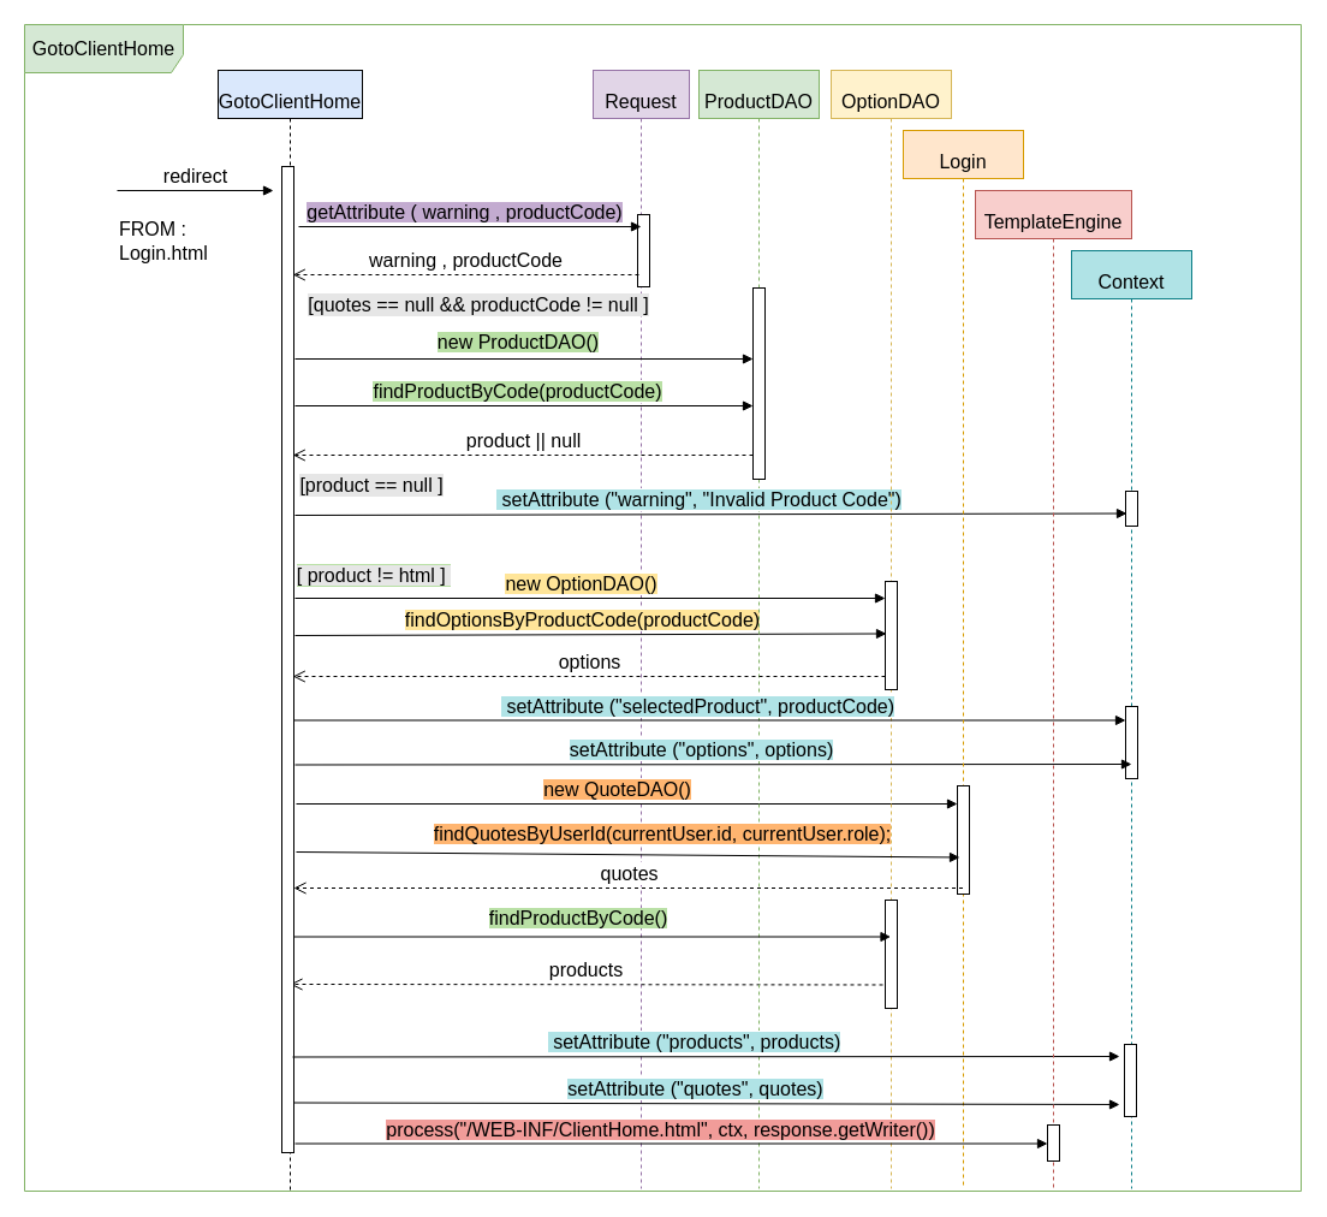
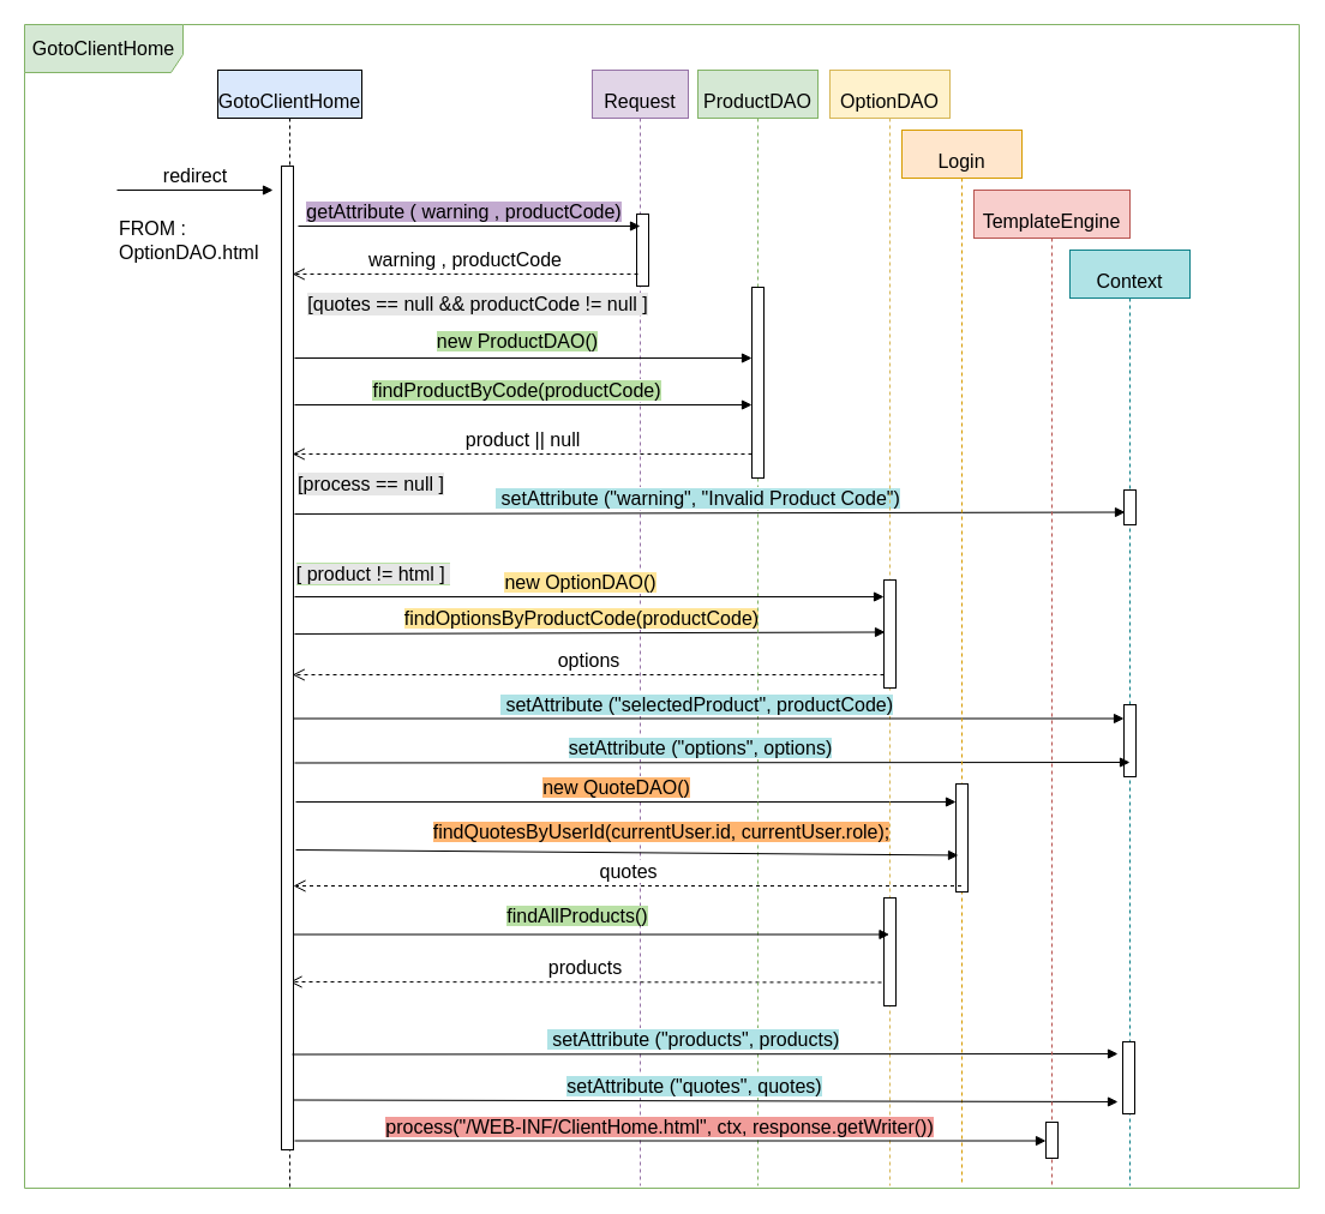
  <mxCell id="0" />
  <mxCell id="1" parent="0" />
  <mxCell id="2" value="&lt;font style=&quot;font-size: 16px;&quot;&gt;GotoClientHome&lt;/font&gt;" style="shape=umlLifeline;perimeter=lifelinePerimeter;whiteSpace=wrap;html=1;container=1;collapsible=0;recursiveResize=0;outlineConnect=0;fontSize=33;align=center;fillColor=#dae8fc;strokeColor=#000000;" parent="1" vertex="1"><mxGeometry x="181" y="58" width="120" height="932" as="geometry" /></mxCell>
  <mxCell id="3" value="GotoClientHome" style="shape=umlFrame;whiteSpace=wrap;html=1;fontSize=16;width=132;height=40;fillColor=#d5e8d4;strokeColor=#82b366;" parent="2" vertex="1"><mxGeometry x="-161" y="-38" width="1062" height="970" as="geometry" /></mxCell>
  <mxCell id="4" value="&lt;span style=&quot;font-size: 16px; background-color: rgb(230, 230, 230);&quot;&gt;[ product != html ]&amp;nbsp;&lt;/span&gt;" style="text;html=1;strokeColor=none;fillColor=none;align=center;verticalAlign=middle;whiteSpace=wrap;rounded=0;labelBackgroundColor=#B9E0A5;" vertex="1" parent="2"><mxGeometry x="60" y="405" width="140" height="30" as="geometry" /></mxCell>
  <mxCell id="5" value="&lt;span style=&quot;font-size: 16px;&quot;&gt;Request&lt;/span&gt;" style="shape=umlLifeline;perimeter=lifelinePerimeter;whiteSpace=wrap;html=1;container=1;collapsible=0;recursiveResize=0;outlineConnect=0;fontSize=33;align=center;fillColor=#e1d5e7;strokeColor=#9673a6;" parent="1" vertex="1"><mxGeometry x="493" y="58" width="80" height="930" as="geometry" /></mxCell>
  <mxCell id="6" value="" style="html=1;points=[];perimeter=orthogonalPerimeter;fontSize=16;" parent="5" vertex="1"><mxGeometry x="37" y="120" width="10" height="60" as="geometry" /></mxCell>
  <mxCell id="7" value="&lt;span style=&quot;background-color: rgb(255, 229, 153);&quot;&gt;findOptionsByProductCode(productCode)&lt;/span&gt;" style="html=1;verticalAlign=bottom;endArrow=block;rounded=0;fontSize=16;entryX=0.1;entryY=0.572;entryDx=0;entryDy=0;entryPerimeter=0;" parent="5" edge="1"><mxGeometry x="-0.029" width="80" relative="1" as="geometry"><mxPoint x="-248" y="470" as="sourcePoint" /><mxPoint x="244" y="468.48" as="targetPoint" /><mxPoint as="offset" /></mxGeometry></mxCell>
  <mxCell id="8" value="&lt;span style=&quot;background-color: rgb(255, 181, 112);&quot;&gt;&lt;span style=&quot;color: rgba(0, 0, 0, 0); font-family: monospace; font-size: 0px; text-align: start;&quot;&gt;%3CmxGraphModel%3E%3Croot%3E%3CmxCell%20id%3D%220%22%2F%3E%3CmxCell%20id%3D%221%22%20parent%3D%220%22%2F%3E%3CmxCell%20id%3D%222%22%20value%3D%22%5B%20product%20!%3D%20null%20%5D%20new%20OptionDAO()%22%20style%3D%22html%3D1%3BverticalAlign%3Dbottom%3BendArrow%3Dblock%3Brounded%3D0%3BfontSize%3D16%3B%22%20edge%3D%221%22%20parent%3D%221%22%3E%3CmxGeometry%20x%3D%22-0.029%22%20width%3D%2280%22%20relative%3D%221%22%20as%3D%22geometry%22%3E%3CmxPoint%20x%3D%22-56%22%20y%3D%2293%22%20as%3D%22sourcePoint%22%2F%3E%3CmxPoint%20x%3D%22435%22%20y%3D%2293%22%20as%3D%22targetPoint%22%2F%3E%3CmxPoint%20as%3D%22offset%22%2F%3E%3C%2FmxGeometry%3E%3C%2FmxCell%3E%3C%2Froot%3E%3C%2FmxGraphModel%3E&lt;/span&gt;new QuoteDAO()&lt;/span&gt;" style="html=1;verticalAlign=bottom;endArrow=block;rounded=0;fontSize=16;" parent="5" target="35" edge="1"><mxGeometry x="-0.029" width="80" relative="1" as="geometry"><mxPoint x="-247" y="610" as="sourcePoint" /><mxPoint x="244" y="610" as="targetPoint" /><mxPoint as="offset" /></mxGeometry></mxCell>
  <mxCell id="9" value="products" style="html=1;verticalAlign=bottom;endArrow=open;dashed=1;endSize=8;rounded=0;fontSize=16;exitX=-0.2;exitY=0.783;exitDx=0;exitDy=0;exitPerimeter=0;" parent="5" source="29" edge="1"><mxGeometry relative="1" as="geometry"><mxPoint x="314.5" y="760.0" as="sourcePoint" /><mxPoint x="-252.0" y="760.0" as="targetPoint" /></mxGeometry></mxCell>
  <mxCell id="10" value="" style="html=1;points=[];perimeter=orthogonalPerimeter;fontSize=16;" parent="1" vertex="1"><mxGeometry x="234" y="138" width="10" height="820" as="geometry" /></mxCell>
  <mxCell id="11" value="redirect" style="html=1;verticalAlign=bottom;endArrow=block;rounded=0;fontSize=16;" parent="1" edge="1"><mxGeometry width="80" relative="1" as="geometry"><mxPoint x="97" y="158" as="sourcePoint" /><mxPoint x="227" y="158" as="targetPoint" /></mxGeometry></mxCell>
- <mxCell id="12" value="FROM :&lt;br&gt;Login.html" style="text;html=1;strokeColor=none;fillColor=none;align=left;verticalAlign=middle;whiteSpace=wrap;rounded=0;fontSize=16;" parent="1" vertex="1"><mxGeometry x="97" y="175" width="102" height="50" as="geometry" /></mxCell>
+ <mxCell id="12" value="FROM :&lt;br&gt;OptionDAO.html" style="text;html=1;strokeColor=none;fillColor=none;align=left;verticalAlign=middle;whiteSpace=wrap;rounded=0;fontSize=16;" parent="1" vertex="1"><mxGeometry x="97" y="175" width="102" height="50" as="geometry" /></mxCell>
  <mxCell id="13" value="&lt;span style=&quot;background-color: rgb(195, 171, 208);&quot;&gt;getAttribute ( warning , productCode)&lt;/span&gt;" style="html=1;verticalAlign=bottom;endArrow=block;rounded=0;fontSize=16;" parent="1" edge="1"><mxGeometry x="-0.029" width="80" relative="1" as="geometry"><mxPoint x="248" y="188" as="sourcePoint" /><mxPoint x="533" y="188" as="targetPoint" /><mxPoint as="offset" /></mxGeometry></mxCell>
  <mxCell id="14" value="warning , productCode" style="html=1;verticalAlign=bottom;endArrow=open;dashed=1;endSize=8;rounded=0;fontSize=16;" parent="1" edge="1"><mxGeometry relative="1" as="geometry"><mxPoint x="531" y="228" as="sourcePoint" /><mxPoint x="243.25" y="228" as="targetPoint" /></mxGeometry></mxCell>
  <mxCell id="15" value="&lt;span style=&quot;font-size: 16px;&quot;&gt;ProductDAO&lt;/span&gt;" style="shape=umlLifeline;perimeter=lifelinePerimeter;whiteSpace=wrap;html=1;container=1;collapsible=0;recursiveResize=0;outlineConnect=0;fontSize=33;align=center;fillColor=#d5e8d4;strokeColor=#82b366;" parent="1" vertex="1"><mxGeometry x="581" y="58" width="100" height="930" as="geometry" /></mxCell>
  <mxCell id="16" value="" style="html=1;points=[];perimeter=orthogonalPerimeter;fontSize=16;" parent="15" vertex="1"><mxGeometry x="45" y="181" width="10" height="159" as="geometry" /></mxCell>
  <mxCell id="17" value="&lt;span style=&quot;background-color: rgb(255, 181, 112);&quot;&gt;findQuotesByUserId(currentUser.id, currentUser.role);&lt;/span&gt;" style="text;html=1;strokeColor=none;fillColor=none;align=center;verticalAlign=middle;whiteSpace=wrap;rounded=0;fontSize=16;" parent="15" vertex="1"><mxGeometry x="-320" y="620" width="580" height="30" as="geometry" /></mxCell>
  <mxCell id="18" value="" style="html=1;verticalAlign=bottom;endArrow=block;rounded=0;fontSize=16;" parent="1" edge="1"><mxGeometry x="-0.029" width="80" relative="1" as="geometry"><mxPoint x="245" y="298" as="sourcePoint" /><mxPoint x="626" y="298" as="targetPoint" /><mxPoint as="offset" /></mxGeometry></mxCell>
  <mxCell id="19" value="&lt;span style=&quot;background-color: rgb(185, 224, 165);&quot;&gt;new ProductDAO()&lt;/span&gt;" style="text;html=1;strokeColor=none;fillColor=none;align=center;verticalAlign=middle;whiteSpace=wrap;rounded=0;fontSize=16;" parent="1" vertex="1"><mxGeometry x="351" y="269" width="160" height="30" as="geometry" /></mxCell>
  <mxCell id="20" value="&lt;span style=&quot;background-color: rgb(185, 224, 165);&quot;&gt;findProductByCode(productCode)&lt;/span&gt;" style="html=1;verticalAlign=bottom;endArrow=block;rounded=0;fontSize=16;" parent="1" edge="1"><mxGeometry x="-0.029" width="80" relative="1" as="geometry"><mxPoint x="245" y="337" as="sourcePoint" /><mxPoint x="626" y="337" as="targetPoint" /><mxPoint as="offset" /></mxGeometry></mxCell>
  <mxCell id="21" value="product || null" style="html=1;verticalAlign=bottom;endArrow=open;dashed=1;endSize=8;rounded=0;fontSize=16;" parent="1" source="16" edge="1"><mxGeometry relative="1" as="geometry"><mxPoint x="531" y="378" as="sourcePoint" /><mxPoint x="243.25" y="378" as="targetPoint" /></mxGeometry></mxCell>
  <mxCell id="22" value="&lt;span style=&quot;font-size: 16px;&quot;&gt;Context&lt;/span&gt;" style="shape=umlLifeline;perimeter=lifelinePerimeter;whiteSpace=wrap;html=1;container=1;collapsible=0;recursiveResize=0;outlineConnect=0;fontSize=33;align=center;fillColor=#b0e3e6;strokeColor=#0e8088;" parent="1" vertex="1"><mxGeometry x="891" y="208" width="100" height="780" as="geometry" /></mxCell>
  <mxCell id="23" value="" style="html=1;points=[];perimeter=orthogonalPerimeter;fontSize=16;" parent="22" vertex="1"><mxGeometry x="45" y="379" width="10" height="60" as="geometry" /></mxCell>
  <mxCell id="24" value="" style="html=1;points=[];perimeter=orthogonalPerimeter;fontSize=16;" parent="22" vertex="1"><mxGeometry x="45" y="200" width="10" height="29" as="geometry" /></mxCell>
  <mxCell id="25" value="" style="html=1;points=[];perimeter=orthogonalPerimeter;fontSize=16;" vertex="1" parent="22"><mxGeometry x="44" y="660" width="10" height="60" as="geometry" /></mxCell>
  <mxCell id="26" value="&lt;span style=&quot;background-color: rgb(176, 227, 230);&quot;&gt;&amp;nbsp;setAttribute (&quot;warning&quot;, &quot;Invalid Product Code&quot;)&lt;/span&gt;" style="html=1;verticalAlign=bottom;endArrow=block;rounded=0;fontSize=16;entryX=0.1;entryY=0.5;entryDx=0;entryDy=0;entryPerimeter=0;" parent="1" edge="1"><mxGeometry x="-0.029" width="80" relative="1" as="geometry"><mxPoint x="245" y="428" as="sourcePoint" /><mxPoint x="937" y="426.5" as="targetPoint" /><mxPoint as="offset" /></mxGeometry></mxCell>
  <mxCell id="27" value="&lt;span style=&quot;font-size: 16px;&quot;&gt;OptionDAO&lt;/span&gt;" style="shape=umlLifeline;perimeter=lifelinePerimeter;whiteSpace=wrap;html=1;container=1;collapsible=0;recursiveResize=0;outlineConnect=0;fontSize=33;align=center;fillColor=#fff2cc;strokeColor=#d6b656;" parent="1" vertex="1"><mxGeometry x="691" y="58" width="100" height="930" as="geometry" /></mxCell>
  <mxCell id="28" value="" style="html=1;points=[];perimeter=orthogonalPerimeter;fontSize=16;" parent="27" vertex="1"><mxGeometry x="45" y="425" width="10" height="90" as="geometry" /></mxCell>
  <mxCell id="29" value="" style="html=1;points=[];perimeter=orthogonalPerimeter;fontSize=16;" parent="27" vertex="1"><mxGeometry x="45" y="690" width="10" height="90" as="geometry" /></mxCell>
  <mxCell id="30" value="&lt;span style=&quot;background-color: rgb(255, 229, 153);&quot;&gt;new OptionDAO()&lt;/span&gt;" style="html=1;verticalAlign=bottom;endArrow=block;rounded=0;fontSize=16;" parent="1" edge="1"><mxGeometry x="-0.029" width="80" relative="1" as="geometry"><mxPoint x="245" y="497" as="sourcePoint" /><mxPoint x="736" y="497" as="targetPoint" /><mxPoint as="offset" /></mxGeometry></mxCell>
  <mxCell id="31" value="options" style="html=1;verticalAlign=bottom;endArrow=open;dashed=1;endSize=8;rounded=0;fontSize=16;" parent="1" edge="1"><mxGeometry relative="1" as="geometry"><mxPoint x="736" y="562" as="sourcePoint" /><mxPoint x="243.25" y="562" as="targetPoint" /></mxGeometry></mxCell>
  <mxCell id="32" value="&lt;span style=&quot;background-color: rgb(176, 227, 230);&quot;&gt;&amp;nbsp;setAttribute (&quot;selectedProduct&quot;, productCode)&lt;/span&gt;" style="html=1;verticalAlign=bottom;endArrow=block;rounded=0;fontSize=16;" parent="1" target="23" edge="1"><mxGeometry x="-0.029" width="80" relative="1" as="geometry"><mxPoint x="244" y="598.5" as="sourcePoint" /><mxPoint x="916" y="598" as="targetPoint" /><mxPoint as="offset" /></mxGeometry></mxCell>
  <mxCell id="33" value="&lt;span style=&quot;background-color: rgb(176, 227, 230);&quot;&gt;setAttribute (&quot;options&quot;, options)&lt;/span&gt;" style="html=1;verticalAlign=bottom;endArrow=block;rounded=0;fontSize=16;" parent="1" edge="1"><mxGeometry x="-0.029" width="80" relative="1" as="geometry"><mxPoint x="245" y="635.5" as="sourcePoint" /><mxPoint x="941" y="635" as="targetPoint" /><mxPoint as="offset" /></mxGeometry></mxCell>
  <mxCell id="34" value="&lt;span style=&quot;font-size: 16px;&quot;&gt;Login&lt;/span&gt;" style="shape=umlLifeline;perimeter=lifelinePerimeter;whiteSpace=wrap;html=1;container=1;collapsible=0;recursiveResize=0;outlineConnect=0;fontSize=33;align=center;fillColor=#ffe6cc;strokeColor=#d79b00;" parent="1" vertex="1"><mxGeometry x="751" y="108" width="100" height="880" as="geometry" /></mxCell>
  <mxCell id="35" value="" style="html=1;points=[];perimeter=orthogonalPerimeter;fontSize=16;" parent="34" vertex="1"><mxGeometry x="45" y="545" width="10" height="90" as="geometry" /></mxCell>
  <mxCell id="36" value="&lt;div style=&quot;text-align: start;&quot;&gt;&lt;font face=&quot;monospace&quot; color=&quot;rgba(0, 0, 0, 0)&quot;&gt;&lt;span style=&quot;font-size: 0px;&quot;&gt;fin&lt;/span&gt;&lt;/font&gt;&lt;/div&gt;" style="html=1;verticalAlign=bottom;endArrow=block;rounded=0;fontSize=16;entryX=0.2;entryY=0.661;entryDx=0;entryDy=0;entryPerimeter=0;" parent="1" target="35" edge="1"><mxGeometry x="-0.029" width="80" relative="1" as="geometry"><mxPoint x="246" y="708" as="sourcePoint" /><mxPoint x="816" y="708" as="targetPoint" /><mxPoint as="offset" /></mxGeometry></mxCell>
  <mxCell id="37" value="quotes" style="html=1;verticalAlign=bottom;endArrow=open;dashed=1;endSize=8;rounded=0;fontSize=16;" parent="1" source="34" edge="1"><mxGeometry relative="1" as="geometry"><mxPoint x="731.75" y="738" as="sourcePoint" /><mxPoint x="244" y="738" as="targetPoint" /></mxGeometry></mxCell>
  <mxCell id="38" value="&lt;div style=&quot;text-align: start;&quot;&gt;&lt;font face=&quot;monospace&quot; color=&quot;rgba(0, 0, 0, 0)&quot;&gt;&lt;span style=&quot;font-size: 0px;&quot;&gt;fin&lt;/span&gt;&lt;/font&gt;&lt;/div&gt;" style="html=1;verticalAlign=bottom;endArrow=block;rounded=0;fontSize=16;" parent="1" target="27" edge="1"><mxGeometry x="-0.029" width="80" relative="1" as="geometry"><mxPoint x="244" y="778.51" as="sourcePoint" /><mxPoint x="806" y="778" as="targetPoint" /><mxPoint as="offset" /></mxGeometry></mxCell>
- <mxCell id="39" value="&lt;span style=&quot;background-color: rgb(185, 224, 165);&quot;&gt;findProductByCode()&lt;/span&gt;" style="text;html=1;strokeColor=none;fillColor=none;align=center;verticalAlign=middle;whiteSpace=wrap;rounded=0;fontSize=16;" parent="1" vertex="1"><mxGeometry x="191" y="748" width="580" height="30" as="geometry" /></mxCell>
+ <mxCell id="39" value="&lt;span style=&quot;background-color: rgb(185, 224, 165);&quot;&gt;findAllProducts()&lt;/span&gt;" style="text;html=1;strokeColor=none;fillColor=none;align=center;verticalAlign=middle;whiteSpace=wrap;rounded=0;fontSize=16;" parent="1" vertex="1"><mxGeometry x="191" y="748" width="580" height="30" as="geometry" /></mxCell>
  <mxCell id="40" value="&lt;span style=&quot;background-color: rgb(176, 227, 230);&quot;&gt;&amp;nbsp;setAttribute (&quot;products&quot;, products)&lt;/span&gt;" style="html=1;verticalAlign=bottom;endArrow=block;rounded=0;fontSize=16;" parent="1" edge="1"><mxGeometry x="-0.029" width="80" relative="1" as="geometry"><mxPoint x="243" y="878.5" as="sourcePoint" /><mxPoint x="931" y="878" as="targetPoint" /><mxPoint as="offset" /></mxGeometry></mxCell>
  <mxCell id="41" value="&lt;span style=&quot;background-color: rgb(176, 227, 230);&quot;&gt;setAttribute (&quot;quotes&quot;, quotes)&lt;/span&gt;" style="html=1;verticalAlign=bottom;endArrow=block;rounded=0;fontSize=16;" parent="1" edge="1"><mxGeometry x="-0.029" width="80" relative="1" as="geometry"><mxPoint x="244" y="916.5" as="sourcePoint" /><mxPoint x="931" y="918" as="targetPoint" /><mxPoint as="offset" /></mxGeometry></mxCell>
  <mxCell id="42" value="&lt;span style=&quot;font-size: 16px;&quot;&gt;TemplateEngine&lt;/span&gt;" style="shape=umlLifeline;perimeter=lifelinePerimeter;whiteSpace=wrap;html=1;container=1;collapsible=0;recursiveResize=0;outlineConnect=0;fontSize=33;align=center;fillColor=#f8cecc;strokeColor=#b85450;" parent="1" vertex="1"><mxGeometry x="811" y="158" width="130" height="830" as="geometry" /></mxCell>
  <mxCell id="43" value="" style="html=1;points=[];perimeter=orthogonalPerimeter;fontSize=16;" parent="42" vertex="1"><mxGeometry x="60" y="777" width="10" height="30" as="geometry" /></mxCell>
  <mxCell id="44" value="&lt;span style=&quot;background-color: rgb(241, 156, 153);&quot;&gt;process(&quot;/WEB-INF/ClientHome.html&quot;, ctx, response.getWriter())&lt;/span&gt;" style="html=1;verticalAlign=bottom;endArrow=block;rounded=0;fontSize=16;" parent="1" target="43" edge="1"><mxGeometry x="-0.029" width="80" relative="1" as="geometry"><mxPoint x="245" y="950.5" as="sourcePoint" /><mxPoint x="887" y="950.5" as="targetPoint" /><mxPoint as="offset" /></mxGeometry></mxCell>
  <mxCell id="45" value="&lt;span style=&quot;font-size: 16px; background-color: rgb(230, 230, 230);&quot;&gt;[quotes == null &amp;amp;&amp;amp; productCode != null ]&lt;/span&gt;" style="text;html=1;strokeColor=none;fillColor=none;align=center;verticalAlign=middle;whiteSpace=wrap;rounded=0;labelBackgroundColor=#E6E6E6;" vertex="1" parent="1"><mxGeometry x="223" y="238" width="350" height="30" as="geometry" /></mxCell>
- <mxCell id="46" value="&lt;span style=&quot;font-size: 16px;&quot;&gt;[product == null ]&lt;/span&gt;" style="text;html=1;strokeColor=none;fillColor=none;align=center;verticalAlign=middle;whiteSpace=wrap;rounded=0;labelBackgroundColor=#E6E6E6;" vertex="1" parent="1"><mxGeometry x="244" y="388" width="130" height="30" as="geometry" /></mxCell>
+ <mxCell id="46" value="&lt;span style=&quot;font-size: 16px;&quot;&gt;[process == null ]&lt;/span&gt;" style="text;html=1;strokeColor=none;fillColor=none;align=center;verticalAlign=middle;whiteSpace=wrap;rounded=0;labelBackgroundColor=#E6E6E6;" vertex="1" parent="1"><mxGeometry x="244" y="388" width="130" height="30" as="geometry" /></mxCell>
